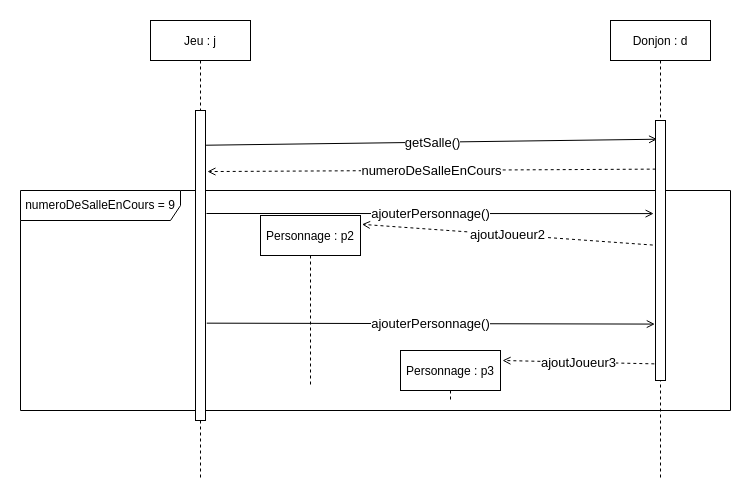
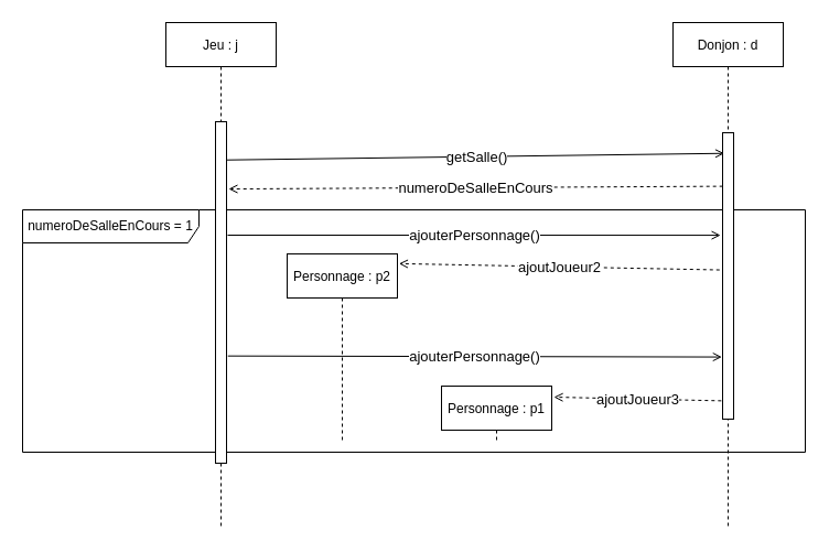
  <mxCell id="0" />
  <mxCell id="1" parent="0" />
- <mxCell id="2" value="numeroDeSalleEnCours = 9" style="shape=umlFrame;whiteSpace=wrap;html=1;width=160;height=30;" vertex="1" parent="1"><mxGeometry x="20" y="190" width="710" height="220" as="geometry" /></mxCell>
- <mxCell id="3" value="Personnage : p2" style="shape=umlLifeline;perimeter=lifelinePerimeter;container=1;collapsible=0;recursiveResize=0;rounded=0;shadow=0;strokeWidth=1;" vertex="1" parent="1"><mxGeometry x="260" y="215" width="100" height="170" as="geometry" /></mxCell>
- <mxCell id="4" value="Personnage : p3" style="shape=umlLifeline;perimeter=lifelinePerimeter;container=1;collapsible=0;recursiveResize=0;rounded=0;shadow=0;strokeWidth=1;" vertex="1" parent="1"><mxGeometry x="400" y="350" width="100" height="50" as="geometry" /></mxCell>
+ <mxCell id="2" value="numeroDeSalleEnCours = 1" style="shape=umlFrame;whiteSpace=wrap;html=1;width=160;height=30;" vertex="1" parent="1"><mxGeometry x="20" y="190" width="710" height="220" as="geometry" /></mxCell>
+ <mxCell id="3" value="Personnage : p2" style="shape=umlLifeline;perimeter=lifelinePerimeter;container=1;collapsible=0;recursiveResize=0;rounded=0;shadow=0;strokeWidth=1;" vertex="1" parent="1"><mxGeometry x="260" y="230" width="100" height="170" as="geometry" /></mxCell>
+ <mxCell id="4" value="Personnage : p1" style="shape=umlLifeline;perimeter=lifelinePerimeter;container=1;collapsible=0;recursiveResize=0;rounded=0;shadow=0;strokeWidth=1;" vertex="1" parent="1"><mxGeometry x="400" y="350" width="100" height="50" as="geometry" /></mxCell>
  <mxCell id="5" value="Jeu : j" style="shape=umlLifeline;perimeter=lifelinePerimeter;container=1;collapsible=0;recursiveResize=0;rounded=0;shadow=0;strokeWidth=1;" parent="1" vertex="1"><mxGeometry x="150" y="20" width="100" height="460" as="geometry" /></mxCell>
  <mxCell id="6" value="" style="points=[];perimeter=orthogonalPerimeter;rounded=0;shadow=0;strokeWidth=1;" parent="5" vertex="1"><mxGeometry x="45" y="90" width="10" height="310" as="geometry" /></mxCell>
  <mxCell id="7" value="Donjon : d" style="shape=umlLifeline;perimeter=lifelinePerimeter;container=1;collapsible=0;recursiveResize=0;rounded=0;shadow=0;strokeWidth=1;" parent="1" vertex="1"><mxGeometry x="610" y="20" width="100" height="460" as="geometry" /></mxCell>
  <mxCell id="8" value="" style="points=[];perimeter=orthogonalPerimeter;rounded=0;shadow=0;strokeWidth=1;" parent="7" vertex="1"><mxGeometry x="45" y="100" width="10" height="260" as="geometry" /></mxCell>
  <mxCell id="9" value="&lt;font style=&quot;font-size: 13px&quot;&gt;ajouterPersonnage()&lt;/font&gt;" style="rounded=0;orthogonalLoop=1;jettySize=auto;html=1;endArrow=open;endFill=0;entryX=-0.186;entryY=0.358;entryDx=0;entryDy=0;entryPerimeter=0;" edge="1" parent="1" target="8"><mxGeometry relative="1" as="geometry"><mxPoint x="206" y="213" as="sourcePoint" /><mxPoint x="414" y="149.14" as="targetPoint" /></mxGeometry></mxCell>
  <mxCell id="10" value="&lt;font style=&quot;font-size: 13px&quot;&gt;ajouterPersonnage()&lt;/font&gt;" style="rounded=0;orthogonalLoop=1;jettySize=auto;html=1;endArrow=open;endFill=0;exitX=1.124;exitY=0.686;exitDx=0;exitDy=0;exitPerimeter=0;entryX=-0.066;entryY=0.783;entryDx=0;entryDy=0;entryPerimeter=0;" edge="1" parent="1" source="6" target="8"><mxGeometry relative="1" as="geometry"><mxPoint x="440" y="199" as="sourcePoint" /><mxPoint x="560" y="199" as="targetPoint" /></mxGeometry></mxCell>
  <mxCell id="11" value="&lt;font style=&quot;font-size: 13px&quot;&gt;ajoutJoueur2&lt;/font&gt;" style="rounded=0;orthogonalLoop=1;jettySize=auto;html=1;endArrow=open;endFill=0;exitX=-0.272;exitY=0.479;exitDx=0;exitDy=0;exitPerimeter=0;dashed=1;entryX=1.014;entryY=0.052;entryDx=0;entryDy=0;entryPerimeter=0;" edge="1" parent="1" source="8" target="3"><mxGeometry relative="1" as="geometry"><mxPoint x="214.52" y="182.39" as="sourcePoint" /><mxPoint x="360" y="231" as="targetPoint" /></mxGeometry></mxCell>
  <mxCell id="12" value="&lt;font style=&quot;font-size: 13px&quot;&gt;ajoutJoueur3&lt;/font&gt;" style="rounded=0;orthogonalLoop=1;jettySize=auto;html=1;endArrow=open;endFill=0;exitX=-0.117;exitY=0.936;exitDx=0;exitDy=0;exitPerimeter=0;dashed=1;" edge="1" parent="1" source="8"><mxGeometry relative="1" as="geometry"><mxPoint x="662.28" y="241.01" as="sourcePoint" /><mxPoint x="502" y="360" as="targetPoint" /></mxGeometry></mxCell>
  <mxCell id="13" value="&lt;font style=&quot;font-size: 13px&quot;&gt;getSalle()&lt;/font&gt;" style="rounded=0;orthogonalLoop=1;jettySize=auto;html=1;endArrow=open;endFill=0;exitX=1.055;exitY=0.112;exitDx=0;exitDy=0;exitPerimeter=0;entryX=0.159;entryY=0.072;entryDx=0;entryDy=0;entryPerimeter=0;" edge="1" parent="1" source="6" target="8"><mxGeometry relative="1" as="geometry"><mxPoint x="216.24" y="183.7" as="sourcePoint" /><mxPoint x="665" y="183.7" as="targetPoint" /></mxGeometry></mxCell>
  <mxCell id="14" value="&lt;font style=&quot;font-size: 13px&quot;&gt;numeroDeSalleEnCours&lt;/font&gt;" style="rounded=0;orthogonalLoop=1;jettySize=auto;html=1;endArrow=open;endFill=0;exitX=0.021;exitY=0.187;exitDx=0;exitDy=0;exitPerimeter=0;dashed=1;entryX=1.193;entryY=0.197;entryDx=0;entryDy=0;entryPerimeter=0;" edge="1" parent="1" source="8" target="6"><mxGeometry relative="1" as="geometry"><mxPoint x="662.28" y="235.38" as="sourcePoint" /><mxPoint x="370" y="241" as="targetPoint" /></mxGeometry></mxCell>
